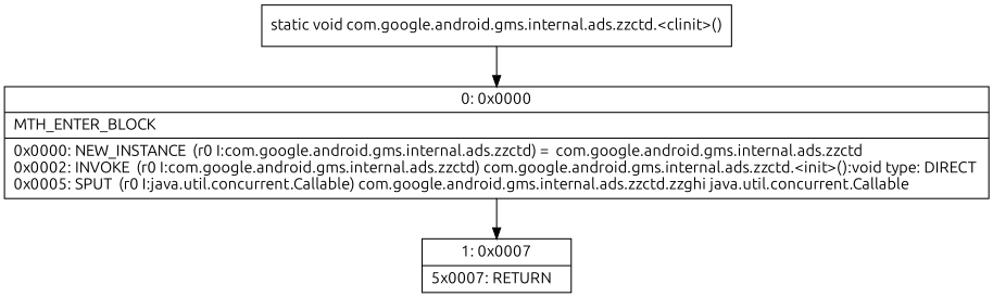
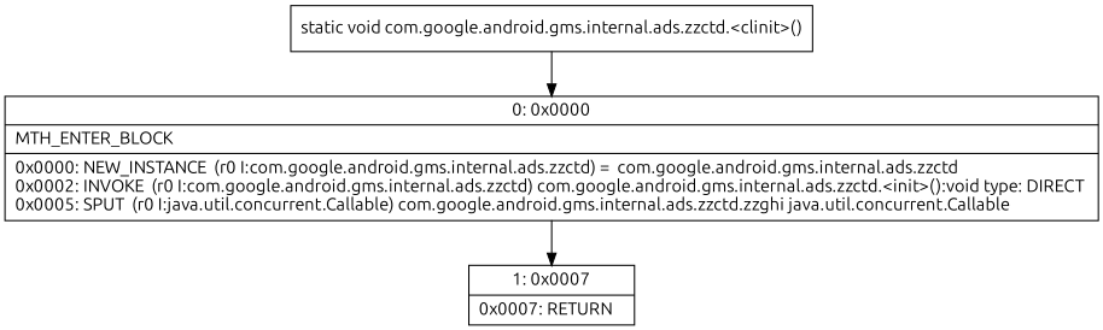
  digraph {
    fontname=Ubuntu
    node [shape=record fontname=Ubuntu]
    edge [fontname=Ubuntu]
    n1 [label="{0\:\ 0x0000|MTH_ENTER_BLOCK\l|0x0000: NEW_INSTANCE  (r0 I:com.google.android.gms.internal.ads.zzctd) =  com.google.android.gms.internal.ads.zzctd \l0x0002: INVOKE  (r0 I:com.google.android.gms.internal.ads.zzctd) com.google.android.gms.internal.ads.zzctd.\<init\>():void type: DIRECT \l0x0005: SPUT  (r0 I:java.util.concurrent.Callable) com.google.android.gms.internal.ads.zzctd.zzghi java.util.concurrent.Callable \l}"]
-   n2 [label="{1\:\ 0x0007|5x0007: RETURN   \l}"]
+   n2 [label="{1\:\ 0x0007|0x0007: RETURN   \l}"]
    n3 [label="{static void com.google.android.gms.internal.ads.zzctd.\<clinit\>() }"]
    n1 -> n2
    n3 -> n1
  }
